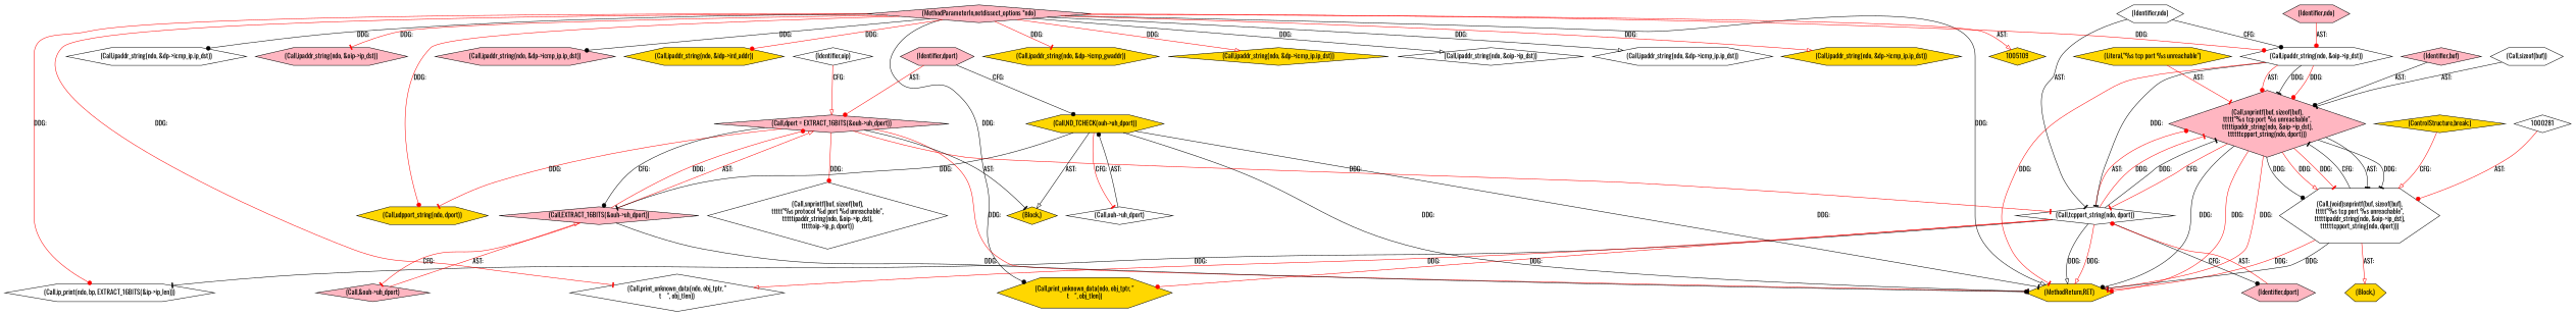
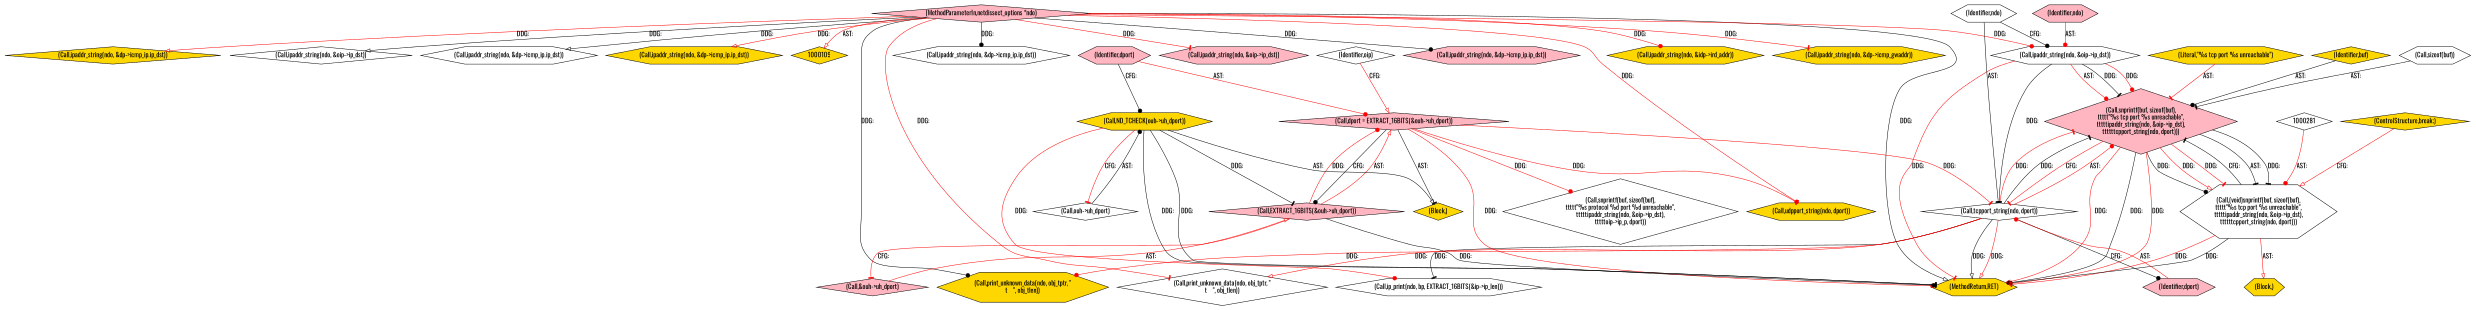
  digraph {
    fontname=Oswald
    node [fillcolor=white fontname=Oswald shape=hexagon style=filled]
    edge [arrowhead=dot color=red fontname=Oswald]
    n1 [fillcolor=lightpink label="(Call,snprintf(buf, sizeof(buf),\n\t\t\t\t\t\"%s tcp port %s unreachable\",\n\t\t\t\t\tipaddr_string(ndo, &oip->ip_dst),\n\t\t\t\t\ttcpport_string(ndo, dport)))" shape=diamond]
    n2 [label="(Call,tcpport_string(ndo, dport))" shape=diamond]
    n3 [label="(Call,(void)snprintf(buf, sizeof(buf),\n\t\t\t\t\t\"%s tcp port %s unreachable\",\n\t\t\t\t\tipaddr_string(ndo, &oip->ip_dst),\n\t\t\t\t\ttcpport_string(ndo, dport)))"]
    n4 [fillcolor=gold label="(MethodReturn,RET)"]
    n5 [label="(Call,ip_print(ndo, bp, EXTRACT_16BITS(&ip->ip_len)))"]
    n6 [label="(Call,print_unknown_data(ndo, obj_tptr, \"\n\t    \", obj_tlen))" shape=diamond]
    n7 [fillcolor=gold label="(Call,print_unknown_data(ndo, obj_tptr, \"\n\t    \", obj_tlen))"]
    n8 [fillcolor=lightpink label="(Identifier,dport)"]
    n9 [fillcolor=gold label="(Block,)"]
    n10 [label="(Call,ipaddr_string(ndo, &oip->ip_dst))"]
    n11 [fillcolor=lightpink label="(MethodParameterIn,netdissect_options *ndo)" shape=diamond]
    n12 [label="(Call,ipaddr_string(ndo, &dp->icmp_ip.ip_dst))"]
    n13 [fillcolor=gold label="(Call,udpport_string(ndo, dport))"]
    n14 [fillcolor=lightpink label="(Call,ipaddr_string(ndo, &oip->ip_dst))"]
    n15 [fillcolor=lightpink label="(Call,ipaddr_string(ndo, &dp->icmp_ip.ip_dst))"]
    n16 [fillcolor=gold label="(Call,ipaddr_string(ndo, &idp->ird_addr))"]
    n17 [fillcolor=gold label="(Call,ipaddr_string(ndo, &dp->icmp_gwaddr))"]
    n18 [fillcolor=gold label="(Call,ipaddr_string(ndo, &dp->icmp_ip.ip_dst))" shape=diamond]
    n19 [label="(Call,ipaddr_string(ndo, &oip->ip_dst))" shape=diamond]
    n20 [label="(Call,ipaddr_string(ndo, &dp->icmp_ip.ip_dst))"]
    n21 [fillcolor=gold label="(Call,ipaddr_string(ndo, &dp->icmp_ip.ip_dst))"]
-   1000109 [fillcolor=gold shape=diamond label=1005109]
+   1000109 [fillcolor=gold shape=diamond]
    n23 [fillcolor=lightpink label="(Call,dport = EXTRACT_16BITS(&ouh->uh_dport))" shape=diamond]
    n24 [fillcolor=lightpink label="(Call,EXTRACT_16BITS(&ouh->uh_dport))" shape=diamond]
    n25 [label="(Call,snprintf(buf, sizeof(buf),\n\t\t\t\t\t\"%s protocol %d port %d unreachable\",\n\t\t\t\t\tipaddr_string(ndo, &oip->ip_dst),\n\t\t\t\t\toip->ip_p, dport))" shape=diamond]
    n26 [fillcolor=gold label="(Block,)" shape=diamond]
    n27 [fillcolor=lightpink label="(Call,&ouh->uh_dport)" shape=diamond]
    n28 [fillcolor=gold label="(Call,ND_TCHECK(ouh->uh_dport))"]
    n29 [label="(Call,ouh->uh_dport)" shape=diamond]
    n30 [fillcolor=lightpink label="(Identifier,ndo)"]
    n31 [label="(Identifier,oip)" shape=diamond]
    n32 [label="(Call,sizeof(buf))"]
    n33 [label="(Identifier,ndo)"]
    n34 [fillcolor=gold label="(Literal,\"%s tcp port %s unreachable\")"]
    n35 [fillcolor=gold label="(ControlStructure,break;)" shape=diamond]
    n36 [fillcolor=lightpink label="(Identifier,dport)"]
-   n37 [fillcolor=lightpink label="(Identifier,buf)" shape=diamond]
+   n37 [fillcolor=gold label="(Identifier,buf)" shape=diamond]
    1000281 [shape=diamond]
    n1 -> n2 [arrowhead=tee label="CFG: "]
    n1 -> n3 [arrowhead=tee color=black label="AST: "]
    n1 -> n3 [arrowhead=tee color=black label="DDG: "]
    n1 -> n3 [color=black label="DDG: "]
    n1 -> n3 [arrowhead=onormal label="DDG: "]
    n1 -> n3 [arrowhead=tee label="DDG: "]
    n1 -> n4 [color=black label="DDG: "]
    n1 -> n4 [label="DDG: "]
    n1 -> n4 [arrowhead=onormal label="DDG: "]
    n2 -> n1 [label="AST: "]
    n2 -> n1 [arrowhead=tee label="DDG: "]
    n2 -> n1 [arrowhead=tee color=black label="DDG: "]
    n2 -> n4 [arrowhead=onormal label="DDG: "]
    n2 -> n4 [arrowhead=onormal color=black label="DDG: "]
    n2 -> n5 [arrowhead=tee color=black label="DDG: "]
    n2 -> n6 [arrowhead=onormal label="DDG: "]
    n2 -> n7 [label="DDG: "]
    n2 -> n8 [color=black label="CFG: "]
    n3 -> n1 [arrowhead=tee color=black label="CFG: "]
    n3 -> n4 [arrowhead=tee label="DDG: "]
    n3 -> n4 [arrowhead=onormal color=black label="DDG: "]
    n3 -> n9 [arrowhead=onormal label="AST: "]
    n8 -> n2 [label="AST: "]
    n10 -> n1 [label="AST: "]
    n10 -> n1 [arrowhead=tee color=black label="DDG: "]
    n10 -> n1 [label="DDG: "]
    n10 -> n2 [arrowhead=tee color=black label="DDG: "]
    n10 -> n4 [arrowhead=tee label="DDG: "]
    n11 -> n4 [arrowhead=onormal color=black label="DDG: "]
-   n11 -> n5 [label="DDG: "]
+   n28 -> n5 [label="DDG: "]
    n11 -> n6 [arrowhead=tee label="DDG: "]
    n11 -> n7 [color=black label="DDG: "]
    n11 -> n10 [label="DDG: "]
    n11 -> n12 [color=black label="DDG: "]
    n11 -> n13 [label="DDG: "]
    n11 -> n14 [arrowhead=tee label="DDG: "]
    n11 -> n15 [color=black label="DDG: "]
    n11 -> n16 [label="DDG: "]
    n11 -> n17 [arrowhead=tee label="DDG: "]
    n11 -> n18 [arrowhead=onormal label="DDG: "]
    n11 -> n19 [arrowhead=onormal color=black label="DDG: "]
    n11 -> n20 [arrowhead=onormal color=black label="DDG: "]
    n11 -> n21 [arrowhead=onormal label="DDG: "]
    n11 -> 1000109 [arrowhead=onormal label="AST: "]
    n23 -> n2 [arrowhead=tee label="DDG: "]
    n23 -> n4 [label="DDG: "]
    n23 -> n13 [arrowhead=tee label="DDG: "]
    n23 -> n24 [color=black label="CFG: "]
    n23 -> n25 [label="DDG: "]
    n23 -> n26 [arrowhead=tee color=black label="AST: "]
    n24 -> n4 [color=black label="DDG: "]
    n24 -> n23 [arrowhead=onormal label="AST: "]
    n24 -> n23 [label="DDG: "]
    n24 -> n27 [arrowhead=tee label="CFG: "]
    n27 -> n24 [arrowhead=onormal label="AST: "]
    n28 -> n4 [arrowhead=tee color=black label="DDG: "]
    n28 -> n4 [arrowhead=tee color=black label="DDG: "]
    n28 -> n24 [arrowhead=tee color=black label="DDG: "]
    n28 -> n26 [arrowhead=onormal color=black label="AST: "]
    n28 -> n29 [arrowhead=tee label="CFG: "]
    n29 -> n28 [color=black label="AST: "]
    n30 -> n10 [label="AST: "]
    n31 -> n23 [arrowhead=onormal label="CFG: "]
    n32 -> n1 [arrowhead=tee color=black label="AST: "]
    n33 -> n2 [arrowhead=tee color=black label="AST: "]
    n33 -> n10 [color=black label="CFG: "]
    n34 -> n1 [arrowhead=tee label="AST: "]
    n35 -> n3 [arrowhead=onormal label="CFG: "]
    n36 -> n23 [label="AST: "]
    n36 -> n28 [color=black label="CFG: "]
    n37 -> n1 [color=black label="AST: "]
    1000281 -> n3 [label="AST: "]
  }
